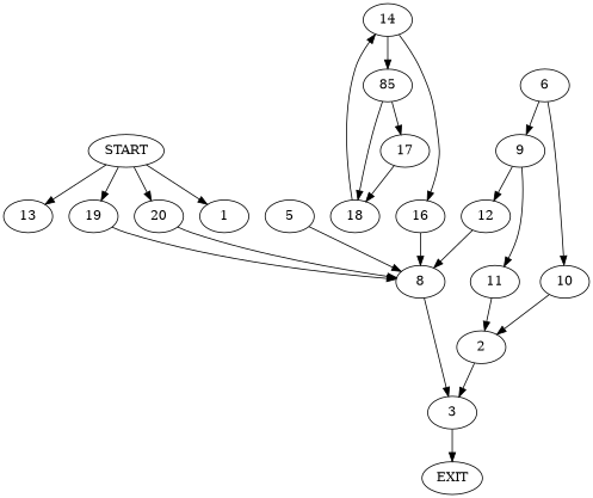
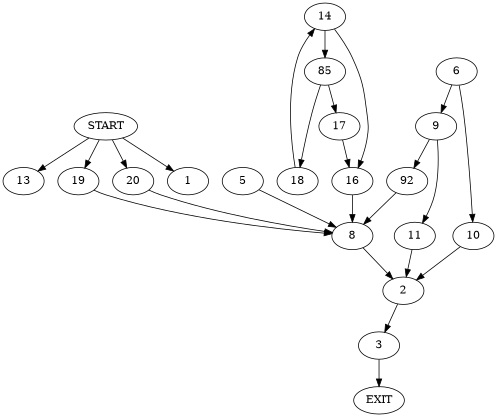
  digraph {
    n1 [label=START]
    1
    13
    19
    20
    8
    n7 [label=EXIT]
    2
    3
    5
    6
    9
    10
    11
-   12
+   12 [label=92]
    n16 [label=85]
    14
    16
    17
    18
    n1 -> 1
    n1 -> 13
    n1 -> 19
    n1 -> 20
    19 -> 8
    20 -> 8
-   8 -> 3
+   8 -> 2
    2 -> 3
    3 -> n7
    5 -> 8
    6 -> 9
    6 -> 10
    9 -> 11
    9 -> 12
    10 -> 2
    11 -> 2
    12 -> 8
    n16 -> 17
    n16 -> 18
    14 -> n16
    14 -> 16
    16 -> 8
-   17 -> 18
+   17 -> 16
    18 -> 14
  }
